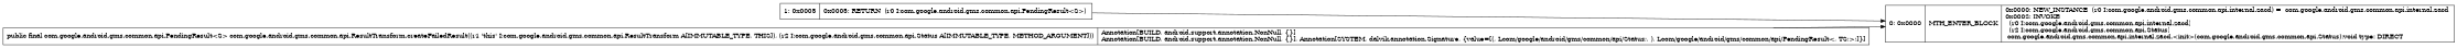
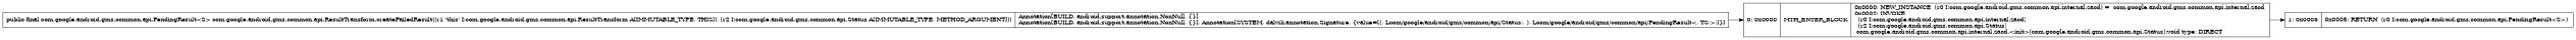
  digraph {
    rankdir=LR
    node [shape=record]
    n1 [label="{0\:\ 0x0000|MTH_ENTER_BLOCK\l|0x0000: NEW_INSTANCE  (r0 I:com.google.android.gms.common.api.internal.zacd) =  com.google.android.gms.common.api.internal.zacd \l0x0002: INVOKE  \l  (r0 I:com.google.android.gms.common.api.internal.zacd)\l  (r2 I:com.google.android.gms.common.api.Status)\l com.google.android.gms.common.api.internal.zacd.\<init\>(com.google.android.gms.common.api.Status):void type: DIRECT \l}"]
    n2 [label="{1\:\ 0x0005|0x0005: RETURN  (r0 I:com.google.android.gms.common.api.PendingResult\<S\>) \l}"]
    n3 [label="{public final com.google.android.gms.common.api.PendingResult\<S\> com.google.android.gms.common.api.ResultTransform.createFailedResult((r1 'this' I:com.google.android.gms.common.api.ResultTransform A[IMMUTABLE_TYPE, THIS]), (r2 I:com.google.android.gms.common.api.Status A[IMMUTABLE_TYPE, METHOD_ARGUMENT]))  | Annotation[BUILD, android.support.annotation.NonNull, \{\}]\lAnnotation[BUILD, android.support.annotation.NonNull, \{\}], Annotation[SYSTEM, dalvik.annotation.Signature, \{value=[(, Lcom\/google\/android\/gms\/common\/api\/Status;, ), Lcom\/google\/android\/gms\/common\/api\/PendingResult\<, TS;\>;]\}]\l}"]
-   n2 -> n1
+   n1 -> n2
    n3 -> n1
  }
